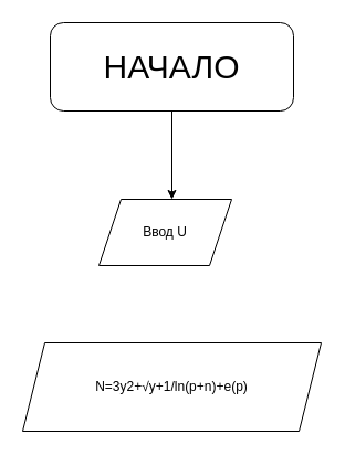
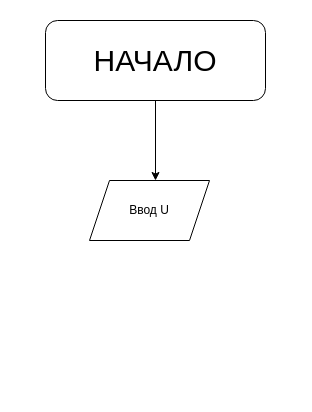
  <mxCell id="0" />
  <mxCell id="1" parent="0" />
  <mxCell id="2" value="&lt;font style=&quot;font-size: 30px;&quot;&gt;НАЧАЛО&lt;/font&gt;" style="whiteSpace=wrap;html=1;rounded=1;" vertex="1" parent="1"><mxGeometry x="45" y="20" width="220" height="80" as="geometry" /></mxCell>
  <mxCell id="3" value="" style="endArrow=classic;html=1;rounded=0;exitX=0.5;exitY=1;exitDx=0;exitDy=0;" edge="1" parent="1" source="2"><mxGeometry width="50" height="50" relative="1" as="geometry"><mxPoint x="125" y="400" as="sourcePoint" /><mxPoint x="155" y="180" as="targetPoint" /></mxGeometry></mxCell>
- <mxCell id="4" value="N=3y2+√y+1/ln(p+n)+e(p)" style="shape=parallelogram;perimeter=parallelogramPerimeter;whiteSpace=wrap;html=1;fixedSize=1;" vertex="1" parent="1"><mxGeometry x="20" y="310" width="270" height="80" as="geometry" /></mxCell>
  <mxCell id="5" value="Ввод U" style="shape=parallelogram;perimeter=parallelogramPerimeter;whiteSpace=wrap;html=1;fixedSize=1;" vertex="1" parent="1"><mxGeometry x="89" y="180" width="120" height="60" as="geometry" /></mxCell>
